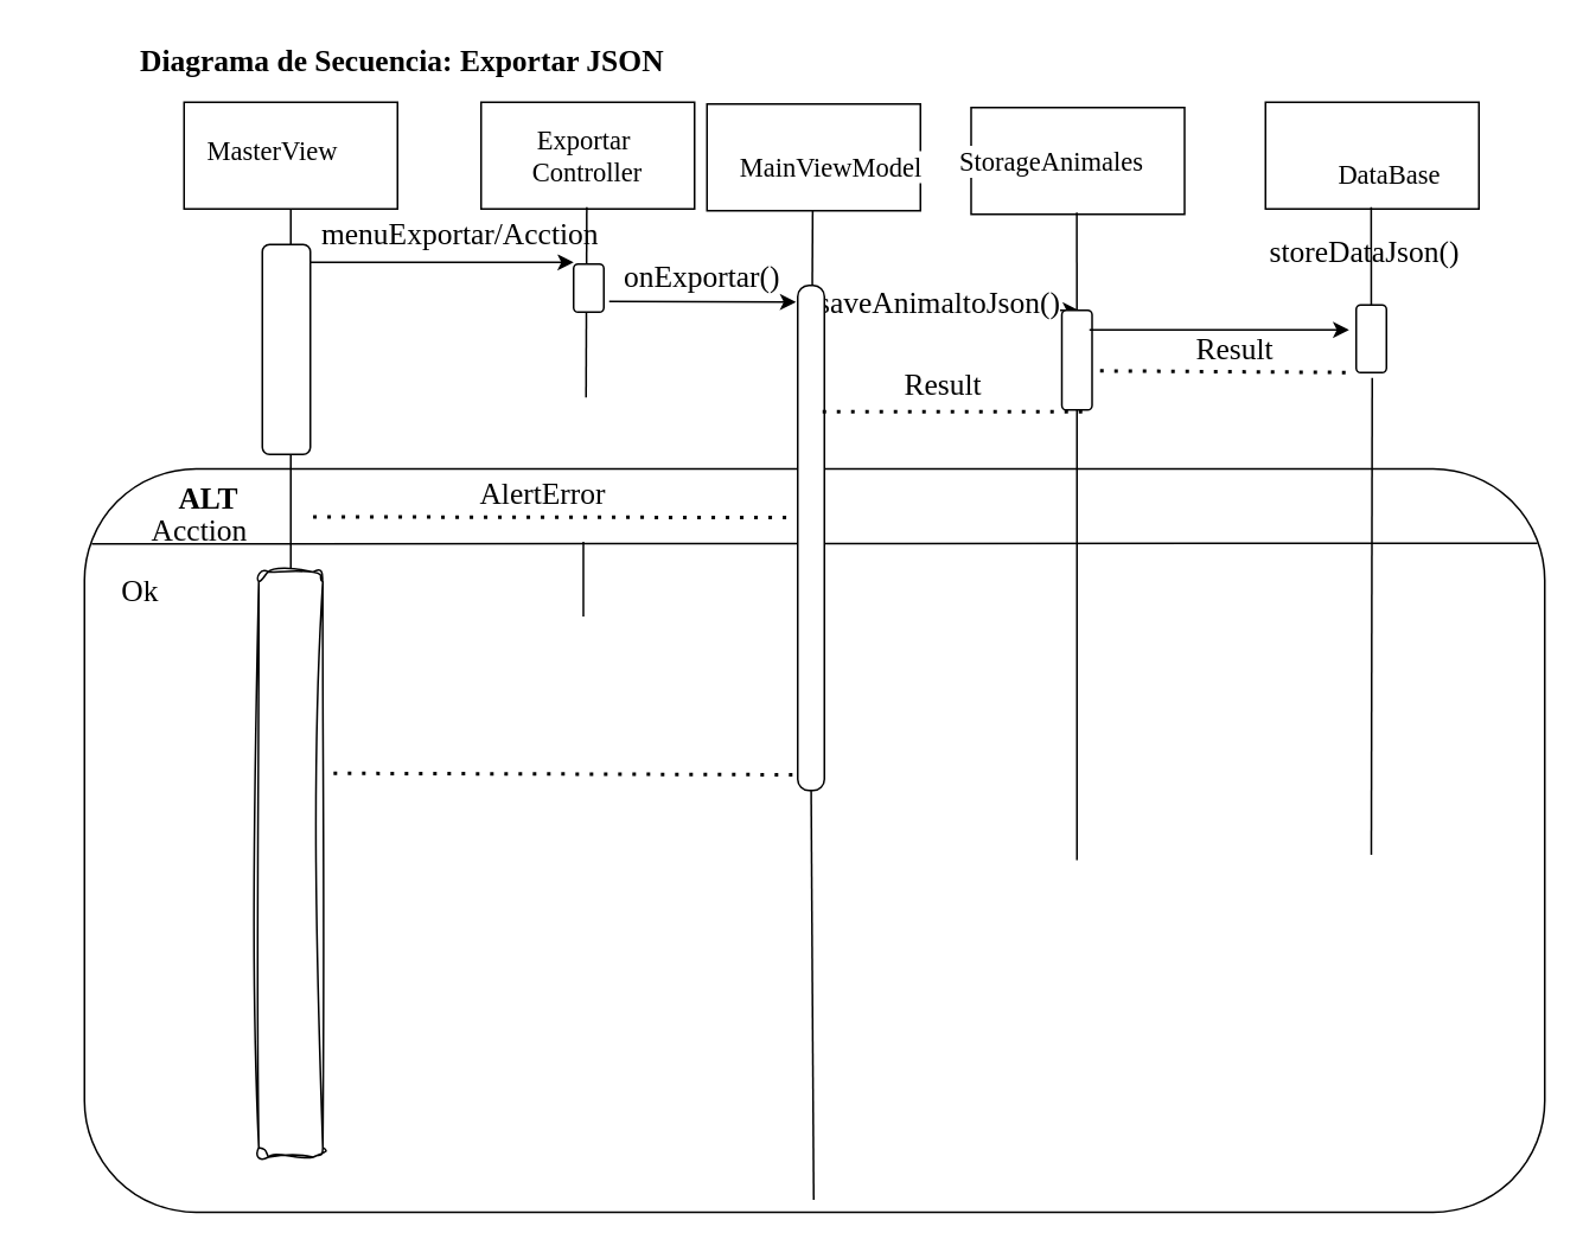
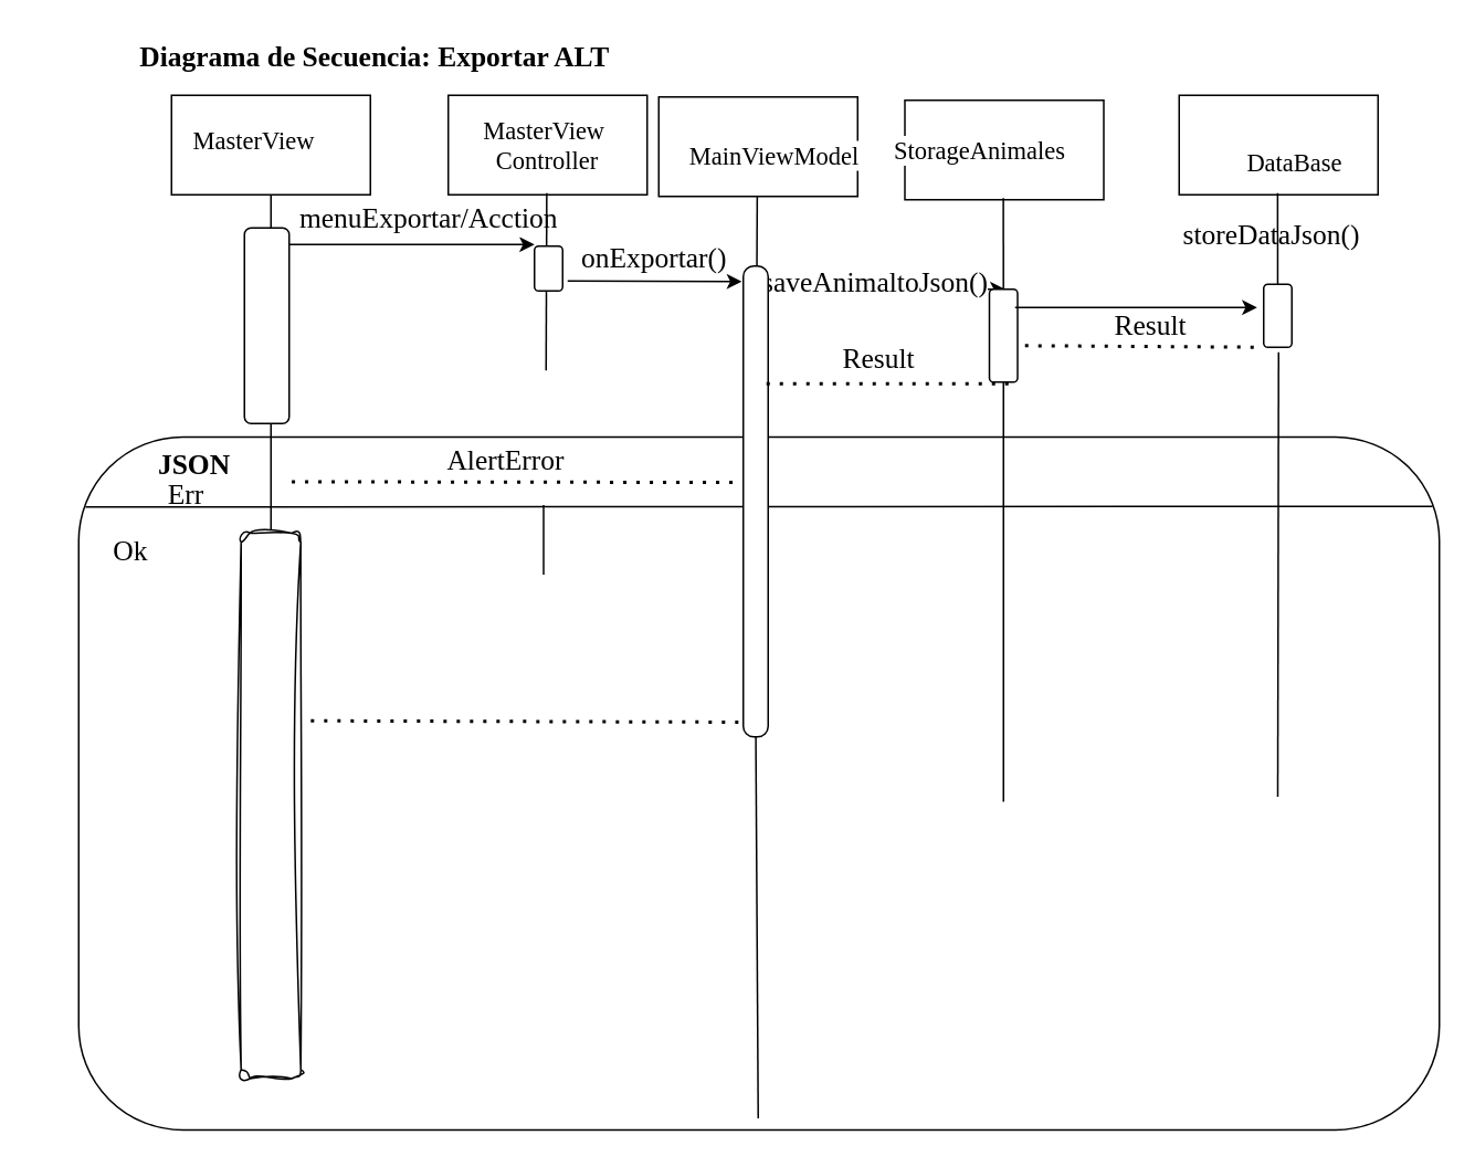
  <mxCell id="0" />
  <mxCell id="1" parent="0" />
  <mxCell id="2" value="" style="rounded=1;whiteSpace=wrap;html=1;hachureGap=4;fontFamily=Architects Daughter;fontSource=https%3A%2F%2Ffonts.googleapis.com%2Fcss%3Ffamily%3DArchitects%2BDaughter;fontSize=17;shadow=0;labelBackgroundColor=default;" vertex="1" parent="1"><mxGeometry x="47" y="263.16" width="821" height="418" as="geometry" /></mxCell>
  <mxCell id="3" value="" style="rounded=0;whiteSpace=wrap;html=1;hachureGap=4;fontFamily=Architects Daughter;fontSource=https%3A%2F%2Ffonts.googleapis.com%2Fcss%3Ffamily%3DArchitects%2BDaughter;fontSize=15;shadow=0;labelBackgroundColor=default;" vertex="1" parent="1"><mxGeometry x="103" y="57" width="120" height="60" as="geometry" /></mxCell>
  <mxCell id="4" value="" style="rounded=0;whiteSpace=wrap;html=1;hachureGap=4;fontFamily=Architects Daughter;fontSource=https%3A%2F%2Ffonts.googleapis.com%2Fcss%3Ffamily%3DArchitects%2BDaughter;fontSize=15;shadow=0;labelBackgroundColor=default;" vertex="1" parent="1"><mxGeometry x="270" y="57" width="120" height="60" as="geometry" /></mxCell>
  <mxCell id="5" value="" style="rounded=0;whiteSpace=wrap;html=1;hachureGap=4;fontFamily=Architects Daughter;fontSource=https%3A%2F%2Ffonts.googleapis.com%2Fcss%3Ffamily%3DArchitects%2BDaughter;fontSize=15;shadow=0;labelBackgroundColor=default;" vertex="1" parent="1"><mxGeometry x="397" y="58" width="120" height="60" as="geometry" /></mxCell>
  <mxCell id="6" value="MasterView" style="text;html=1;strokeColor=none;fillColor=none;align=center;verticalAlign=middle;whiteSpace=wrap;rounded=0;fontSize=15;fontFamily=Architects Daughter;shadow=0;labelBackgroundColor=default;" vertex="1" parent="1"><mxGeometry x="123" y="69" width="60" height="30" as="geometry" /></mxCell>
- <mxCell id="7" value="Exportar&amp;nbsp;&lt;br&gt;Controller" style="text;html=1;strokeColor=none;fillColor=none;align=center;verticalAlign=middle;whiteSpace=wrap;rounded=0;fontSize=15;fontFamily=Architects Daughter;shadow=0;labelBackgroundColor=default;" vertex="1" parent="1"><mxGeometry x="300" y="72" width="60" height="30" as="geometry" /></mxCell>
+ <mxCell id="7" value="MasterView&amp;nbsp;&lt;br&gt;Controller" style="text;html=1;strokeColor=none;fillColor=none;align=center;verticalAlign=middle;whiteSpace=wrap;rounded=0;fontSize=15;fontFamily=Architects Daughter;shadow=0;labelBackgroundColor=default;" vertex="1" parent="1"><mxGeometry x="300" y="72" width="60" height="30" as="geometry" /></mxCell>
  <mxCell id="8" value="MainViewModel" style="text;html=1;strokeColor=none;fillColor=none;align=center;verticalAlign=middle;whiteSpace=wrap;rounded=0;fontSize=15;fontFamily=Architects Daughter;shadow=0;labelBackgroundColor=default;" vertex="1" parent="1"><mxGeometry x="437" y="78" width="60" height="30" as="geometry" /></mxCell>
  <mxCell id="9" value="" style="endArrow=none;html=1;rounded=0;hachureGap=4;fontFamily=Architects Daughter;fontSource=https%3A%2F%2Ffonts.googleapis.com%2Fcss%3Ffamily%3DArchitects%2BDaughter;fontSize=15;entryX=0.5;entryY=1;entryDx=0;entryDy=0;shadow=0;labelBackgroundColor=default;" edge="1" parent="1" target="3"><mxGeometry width="50" height="50" relative="1" as="geometry"><mxPoint x="163" y="635" as="sourcePoint" /><mxPoint x="182" y="204" as="targetPoint" /></mxGeometry></mxCell>
- <mxCell id="10" value="&lt;b&gt;&lt;font style=&quot;font-size: 17px;&quot;&gt;Diagrama de Secuencia: Exportar JSON&amp;nbsp;&lt;/font&gt;&lt;/b&gt;" style="text;html=1;strokeColor=none;fillColor=none;align=center;verticalAlign=middle;whiteSpace=wrap;rounded=0;fontSize=15;fontFamily=Architects Daughter;shadow=0;labelBackgroundColor=default;" vertex="1" parent="1"><mxGeometry x="47" y="20" width="362" height="30" as="geometry" /></mxCell>
+ <mxCell id="10" value="&lt;b&gt;&lt;font style=&quot;font-size: 17px;&quot;&gt;Diagrama de Secuencia: Exportar ALT&amp;nbsp;&lt;/font&gt;&lt;/b&gt;" style="text;html=1;strokeColor=none;fillColor=none;align=center;verticalAlign=middle;whiteSpace=wrap;rounded=0;fontSize=15;fontFamily=Architects Daughter;shadow=0;labelBackgroundColor=default;" vertex="1" parent="1"><mxGeometry x="47" y="20" width="362" height="30" as="geometry" /></mxCell>
  <mxCell id="11" value="" style="endArrow=classic;html=1;rounded=0;hachureGap=4;fontFamily=Architects Daughter;fontSource=https%3A%2F%2Ffonts.googleapis.com%2Fcss%3Ffamily%3DArchitects%2BDaughter;fontSize=17;shadow=0;labelBackgroundColor=default;" edge="1" parent="1"><mxGeometry width="50" height="50" relative="1" as="geometry"><mxPoint x="164" y="147" as="sourcePoint" /><mxPoint x="322" y="147" as="targetPoint" /></mxGeometry></mxCell>
  <mxCell id="12" value="menuExportar/Acction" style="text;html=1;strokeColor=none;fillColor=none;align=center;verticalAlign=middle;whiteSpace=wrap;rounded=0;fontSize=17;fontFamily=Architects Daughter;shadow=0;labelBackgroundColor=default;" vertex="1" parent="1"><mxGeometry x="217" y="117" width="83" height="30" as="geometry" /></mxCell>
  <mxCell id="13" value="" style="rounded=1;whiteSpace=wrap;html=1;hachureGap=4;fontFamily=Architects Daughter;fontSource=https%3A%2F%2Ffonts.googleapis.com%2Fcss%3Ffamily%3DArchitects%2BDaughter;fontSize=17;shadow=0;labelBackgroundColor=default;" vertex="1" parent="1"><mxGeometry x="147" y="137" width="27" height="118" as="geometry" /></mxCell>
  <mxCell id="14" value="" style="endArrow=none;html=1;rounded=0;hachureGap=4;fontFamily=Architects Daughter;fontSource=https%3A%2F%2Ffonts.googleapis.com%2Fcss%3Ffamily%3DArchitects%2BDaughter;fontSize=15;entryX=0.5;entryY=1;entryDx=0;entryDy=0;shadow=0;labelBackgroundColor=default;startArrow=none;" edge="1" parent="1"><mxGeometry width="50" height="50" relative="1" as="geometry"><mxPoint x="329" y="223" as="sourcePoint" /><mxPoint x="329.41" y="116" as="targetPoint" /></mxGeometry></mxCell>
  <mxCell id="15" value="" style="rounded=1;whiteSpace=wrap;html=1;hachureGap=4;fontFamily=Architects Daughter;fontSource=https%3A%2F%2Ffonts.googleapis.com%2Fcss%3Ffamily%3DArchitects%2BDaughter;fontSize=17;shadow=0;labelBackgroundColor=default;" vertex="1" parent="1"><mxGeometry x="322" y="148" width="17" height="27" as="geometry" /></mxCell>
  <mxCell id="16" value="" style="endArrow=none;html=1;rounded=0;hachureGap=4;fontFamily=Architects Daughter;fontSource=https%3A%2F%2Ffonts.googleapis.com%2Fcss%3Ffamily%3DArchitects%2BDaughter;fontSize=15;entryX=0.5;entryY=1;entryDx=0;entryDy=0;shadow=0;labelBackgroundColor=default;startArrow=none;" edge="1" parent="1" source="35"><mxGeometry width="50" height="50" relative="1" as="geometry"><mxPoint x="456" y="439" as="sourcePoint" /><mxPoint x="456.41" y="118" as="targetPoint" /></mxGeometry></mxCell>
- <mxCell id="17" value="&lt;b&gt;ALT&lt;/b&gt;" style="text;html=1;strokeColor=none;fillColor=none;align=center;verticalAlign=middle;whiteSpace=wrap;rounded=0;fontSize=17;fontFamily=Architects Daughter;shadow=0;labelBackgroundColor=default;" vertex="1" parent="1"><mxGeometry x="87" y="266.16" width="60" height="30" as="geometry" /></mxCell>
+ <mxCell id="17" value="&lt;b&gt;JSON&lt;/b&gt;" style="text;html=1;strokeColor=none;fillColor=none;align=center;verticalAlign=middle;whiteSpace=wrap;rounded=0;fontSize=17;fontFamily=Architects Daughter;shadow=0;labelBackgroundColor=default;" vertex="1" parent="1"><mxGeometry x="87" y="266.16" width="60" height="30" as="geometry" /></mxCell>
  <mxCell id="18" value="" style="rounded=0;whiteSpace=wrap;html=1;hachureGap=4;fontFamily=Architects Daughter;fontSource=https%3A%2F%2Ffonts.googleapis.com%2Fcss%3Ffamily%3DArchitects%2BDaughter;fontSize=15;shadow=0;labelBackgroundColor=default;" vertex="1" parent="1"><mxGeometry x="545.5" y="60" width="120" height="60" as="geometry" /></mxCell>
  <mxCell id="19" value="StorageAnimales" style="text;html=1;strokeColor=none;fillColor=none;align=center;verticalAlign=middle;whiteSpace=wrap;rounded=0;fontSize=15;fontFamily=Architects Daughter;shadow=0;labelBackgroundColor=default;" vertex="1" parent="1"><mxGeometry x="560.5" y="75" width="60" height="30" as="geometry" /></mxCell>
  <mxCell id="20" value="" style="endArrow=classic;html=1;rounded=0;hachureGap=4;fontFamily=Architects Daughter;fontSource=https%3A%2F%2Ffonts.googleapis.com%2Fcss%3Ffamily%3DArchitects%2BDaughter;fontSize=17;shadow=0;labelBackgroundColor=default;" edge="1" parent="1"><mxGeometry width="50" height="50" relative="1" as="geometry"><mxPoint x="463" y="174" as="sourcePoint" /><mxPoint x="606" y="174" as="targetPoint" /></mxGeometry></mxCell>
  <mxCell id="21" value="saveAnimaltoJson()" style="text;html=1;strokeColor=none;fillColor=none;align=center;verticalAlign=middle;whiteSpace=wrap;rounded=0;fontSize=17;fontFamily=Architects Daughter;shadow=0;labelBackgroundColor=default;" vertex="1" parent="1"><mxGeometry x="484.5" y="156" width="86" height="30" as="geometry" /></mxCell>
  <mxCell id="22" value="" style="endArrow=none;html=1;rounded=0;hachureGap=4;fontFamily=Architects Daughter;fontSource=https%3A%2F%2Ffonts.googleapis.com%2Fcss%3Ffamily%3DArchitects%2BDaughter;fontSize=15;entryX=0.5;entryY=1;entryDx=0;entryDy=0;shadow=0;labelBackgroundColor=default;startArrow=none;" edge="1" parent="1" source="37"><mxGeometry width="50" height="50" relative="1" as="geometry"><mxPoint x="604.5" y="481" as="sourcePoint" /><mxPoint x="604.91" y="119" as="targetPoint" /></mxGeometry></mxCell>
- <mxCell id="23" value="Acction" style="text;html=1;strokeColor=none;fillColor=none;align=center;verticalAlign=middle;whiteSpace=wrap;rounded=0;fontSize=17;fontFamily=Architects Daughter;shadow=0;labelBackgroundColor=default;" vertex="1" parent="1"><mxGeometry x="57" y="290.16" width="110" height="17" as="geometry" /></mxCell>
+ <mxCell id="23" value="Err" style="text;html=1;strokeColor=none;fillColor=none;align=center;verticalAlign=middle;whiteSpace=wrap;rounded=0;fontSize=17;fontFamily=Architects Daughter;shadow=0;labelBackgroundColor=default;" vertex="1" parent="1"><mxGeometry x="57" y="290.16" width="110" height="17" as="geometry" /></mxCell>
  <mxCell id="24" value="" style="endArrow=none;html=1;rounded=0;hachureGap=4;fontFamily=Architects Daughter;fontSource=https%3A%2F%2Ffonts.googleapis.com%2Fcss%3Ffamily%3DArchitects%2BDaughter;fontSize=17;exitX=0.005;exitY=0.101;exitDx=0;exitDy=0;exitPerimeter=0;shadow=0;labelBackgroundColor=default;entryX=0.995;entryY=0.1;entryDx=0;entryDy=0;entryPerimeter=0;" edge="1" parent="1" source="2" target="2"><mxGeometry width="50" height="50" relative="1" as="geometry"><mxPoint x="57.575" y="405.074" as="sourcePoint" /><mxPoint x="673" y="305.16" as="targetPoint" /></mxGeometry></mxCell>
  <mxCell id="25" value="&amp;nbsp;Ok" style="text;html=1;strokeColor=none;fillColor=none;align=center;verticalAlign=middle;whiteSpace=wrap;rounded=0;fontSize=17;fontFamily=Architects Daughter;shadow=0;labelBackgroundColor=default;" vertex="1" parent="1"><mxGeometry x="20" y="319.16" width="113" height="27" as="geometry" /></mxCell>
  <mxCell id="26" value="storeDataJson()" style="text;html=1;strokeColor=none;fillColor=none;align=center;verticalAlign=middle;whiteSpace=wrap;rounded=0;fontSize=17;fontFamily=Architects Daughter;shadow=0;labelBackgroundColor=default;" vertex="1" parent="1"><mxGeometry x="715.5" y="133" width="102" height="17" as="geometry" /></mxCell>
  <mxCell id="27" value="" style="endArrow=none;dashed=1;html=1;dashPattern=1 3;strokeWidth=2;rounded=0;hachureGap=4;fontFamily=Architects Daughter;fontSource=https%3A%2F%2Ffonts.googleapis.com%2Fcss%3Ffamily%3DArchitects%2BDaughter;fontSize=17;shadow=0;labelBackgroundColor=default;entryX=0;entryY=1;entryDx=0;entryDy=0;" edge="1" parent="1" target="44"><mxGeometry width="50" height="50" relative="1" as="geometry"><mxPoint x="610" y="207.98" as="sourcePoint" /><mxPoint x="732.5" y="207.82" as="targetPoint" /></mxGeometry></mxCell>
  <mxCell id="28" value="Result" style="text;html=1;strokeColor=none;fillColor=none;align=center;verticalAlign=middle;whiteSpace=wrap;rounded=0;fontSize=17;fontFamily=Architects Daughter;shadow=0;labelBackgroundColor=default;" vertex="1" parent="1"><mxGeometry x="658" y="183" width="72" height="27" as="geometry" /></mxCell>
  <mxCell id="29" value="" style="endArrow=none;dashed=1;html=1;dashPattern=1 3;strokeWidth=2;rounded=0;hachureGap=4;fontFamily=Architects Daughter;fontSource=https%3A%2F%2Ffonts.googleapis.com%2Fcss%3Ffamily%3DArchitects%2BDaughter;fontSize=17;exitX=1.076;exitY=0.93;exitDx=0;exitDy=0;exitPerimeter=0;shadow=0;labelBackgroundColor=default;" edge="1" parent="1"><mxGeometry width="50" height="50" relative="1" as="geometry"><mxPoint x="175.552" y="290.16" as="sourcePoint" /><mxPoint x="448" y="290.53" as="targetPoint" /></mxGeometry></mxCell>
  <mxCell id="30" value="" style="rounded=1;whiteSpace=wrap;html=1;shadow=0;labelBackgroundColor=#e6d1d1;sketch=1;hachureGap=4;jiggle=2;curveFitting=1;fontFamily=Architects Daughter;fontSource=https%3A%2F%2Ffonts.googleapis.com%2Fcss%3Ffamily%3DArchitects%2BDaughter;fontSize=17;" vertex="1" parent="1"><mxGeometry x="145" y="321.16" width="36" height="329" as="geometry" /></mxCell>
  <mxCell id="31" value="" style="endArrow=none;html=1;rounded=0;hachureGap=4;fontFamily=Architects Daughter;fontSource=https%3A%2F%2Ffonts.googleapis.com%2Fcss%3Ffamily%3DArchitects%2BDaughter;fontSize=15;entryX=0.5;entryY=1;entryDx=0;entryDy=0;shadow=0;labelBackgroundColor=default;startArrow=none;" edge="1" parent="1"><mxGeometry width="50" height="50" relative="1" as="geometry"><mxPoint x="327.5" y="346.16" as="sourcePoint" /><mxPoint x="327.5" y="304.16" as="targetPoint" /></mxGeometry></mxCell>
  <mxCell id="32" value="" style="endArrow=classic;html=1;rounded=0;shadow=0;labelBackgroundColor=#e6d1d1;sketch=0;hachureGap=4;jiggle=2;curveFitting=1;fontFamily=Architects Daughter;fontSource=https%3A%2F%2Ffonts.googleapis.com%2Fcss%3Ffamily%3DArchitects%2BDaughter;fontSize=17;entryX=-0.063;entryY=0.033;entryDx=0;entryDy=0;entryPerimeter=0;" edge="1" parent="1" target="35"><mxGeometry width="50" height="50" relative="1" as="geometry"><mxPoint x="342" y="169" as="sourcePoint" /><mxPoint x="486" y="171.5" as="targetPoint" /></mxGeometry></mxCell>
  <mxCell id="33" value="onExportar()" style="text;html=1;strokeColor=none;fillColor=none;align=center;verticalAlign=middle;whiteSpace=wrap;rounded=0;fontSize=17;fontFamily=Architects Daughter;" vertex="1" parent="1"><mxGeometry x="349" y="141" width="91" height="30" as="geometry" /></mxCell>
  <mxCell id="34" value="" style="endArrow=none;html=1;rounded=0;hachureGap=4;fontFamily=Architects Daughter;fontSource=https%3A%2F%2Ffonts.googleapis.com%2Fcss%3Ffamily%3DArchitects%2BDaughter;fontSize=15;entryX=0.5;entryY=1;entryDx=0;entryDy=0;shadow=0;labelBackgroundColor=default;" edge="1" parent="1"><mxGeometry width="50" height="50" relative="1" as="geometry"><mxPoint x="457" y="674.16" as="sourcePoint" /><mxPoint x="455.5" y="435.16" as="targetPoint" /></mxGeometry></mxCell>
  <mxCell id="35" value="" style="rounded=1;whiteSpace=wrap;html=1;hachureGap=4;fontFamily=Architects Daughter;fontSource=https%3A%2F%2Ffonts.googleapis.com%2Fcss%3Ffamily%3DArchitects%2BDaughter;fontSize=17;shadow=0;labelBackgroundColor=default;arcSize=42;" vertex="1" parent="1"><mxGeometry x="448" y="160" width="15" height="284" as="geometry" /></mxCell>
  <mxCell id="36" value="" style="endArrow=none;html=1;rounded=0;hachureGap=4;fontFamily=Architects Daughter;fontSource=https%3A%2F%2Ffonts.googleapis.com%2Fcss%3Ffamily%3DArchitects%2BDaughter;fontSize=15;entryX=0.5;entryY=1;entryDx=0;entryDy=0;shadow=0;labelBackgroundColor=default;" edge="1" parent="1" target="37"><mxGeometry width="50" height="50" relative="1" as="geometry"><mxPoint x="605" y="483.16" as="sourcePoint" /><mxPoint x="605" y="255.16" as="targetPoint" /></mxGeometry></mxCell>
  <mxCell id="37" value="" style="rounded=1;whiteSpace=wrap;html=1;hachureGap=4;fontFamily=Architects Daughter;fontSource=https%3A%2F%2Ffonts.googleapis.com%2Fcss%3Ffamily%3DArchitects%2BDaughter;fontSize=17;shadow=0;labelBackgroundColor=default;" vertex="1" parent="1"><mxGeometry x="596.5" y="174" width="17" height="56" as="geometry" /></mxCell>
  <mxCell id="38" value="" style="endArrow=none;dashed=1;html=1;dashPattern=1 3;strokeWidth=2;rounded=0;shadow=0;labelBackgroundColor=#e6d1d1;sketch=0;hachureGap=4;jiggle=2;curveFitting=1;fontFamily=Architects Daughter;fontSource=https%3A%2F%2Ffonts.googleapis.com%2Fcss%3Ffamily%3DArchitects%2BDaughter;fontSize=17;exitX=1.168;exitY=0.344;exitDx=0;exitDy=0;exitPerimeter=0;entryX=0;entryY=1;entryDx=0;entryDy=0;" edge="1" parent="1" source="30"><mxGeometry width="50" height="50" relative="1" as="geometry"><mxPoint x="402" y="649.16" as="sourcePoint" /><mxPoint x="448" y="435.16" as="targetPoint" /></mxGeometry></mxCell>
  <mxCell id="39" value="AlertError" style="text;html=1;strokeColor=none;fillColor=none;align=center;verticalAlign=middle;whiteSpace=wrap;rounded=0;fontSize=17;fontFamily=Architects Daughter;shadow=0;labelBackgroundColor=default;" vertex="1" parent="1"><mxGeometry x="247" y="263.16" width="116" height="30" as="geometry" /></mxCell>
  <mxCell id="40" value="" style="rounded=0;whiteSpace=wrap;html=1;hachureGap=4;fontFamily=Architects Daughter;fontSource=https%3A%2F%2Ffonts.googleapis.com%2Fcss%3Ffamily%3DArchitects%2BDaughter;fontSize=15;shadow=0;labelBackgroundColor=default;" vertex="1" parent="1"><mxGeometry x="711" y="57" width="120" height="60" as="geometry" /></mxCell>
  <mxCell id="41" value="DataBase" style="text;html=1;strokeColor=none;fillColor=none;align=center;verticalAlign=middle;whiteSpace=wrap;rounded=0;fontSize=15;fontFamily=Architects Daughter;shadow=0;labelBackgroundColor=default;" vertex="1" parent="1"><mxGeometry x="751" y="82" width="60" height="30" as="geometry" /></mxCell>
  <mxCell id="42" value="" style="endArrow=none;html=1;rounded=0;hachureGap=4;fontFamily=Architects Daughter;fontSource=https%3A%2F%2Ffonts.googleapis.com%2Fcss%3Ffamily%3DArchitects%2BDaughter;fontSize=15;entryX=0.5;entryY=1;entryDx=0;entryDy=0;shadow=0;labelBackgroundColor=default;startArrow=none;" edge="1" parent="1" source="44"><mxGeometry width="50" height="50" relative="1" as="geometry"><mxPoint x="770" y="478" as="sourcePoint" /><mxPoint x="770.41" y="116" as="targetPoint" /></mxGeometry></mxCell>
  <mxCell id="43" value="" style="endArrow=none;html=1;rounded=0;hachureGap=4;fontFamily=Architects Daughter;fontSource=https%3A%2F%2Ffonts.googleapis.com%2Fcss%3Ffamily%3DArchitects%2BDaughter;fontSize=15;shadow=0;labelBackgroundColor=default;" edge="1" parent="1"><mxGeometry width="50" height="50" relative="1" as="geometry"><mxPoint x="770.5" y="480.16" as="sourcePoint" /><mxPoint x="771" y="212" as="targetPoint" /></mxGeometry></mxCell>
  <mxCell id="44" value="" style="rounded=1;whiteSpace=wrap;html=1;hachureGap=4;fontFamily=Architects Daughter;fontSource=https%3A%2F%2Ffonts.googleapis.com%2Fcss%3Ffamily%3DArchitects%2BDaughter;fontSize=17;shadow=0;labelBackgroundColor=default;" vertex="1" parent="1"><mxGeometry x="762" y="171" width="17" height="38" as="geometry" /></mxCell>
  <mxCell id="45" value="" style="endArrow=classic;html=1;rounded=0;shadow=0;labelBackgroundColor=#e6d1d1;sketch=0;hachureGap=4;jiggle=2;curveFitting=1;fontFamily=Architects Daughter;fontSource=https%3A%2F%2Ffonts.googleapis.com%2Fcss%3Ffamily%3DArchitects%2BDaughter;fontSize=17;" edge="1" parent="1"><mxGeometry width="50" height="50" relative="1" as="geometry"><mxPoint x="612" y="185" as="sourcePoint" /><mxPoint x="758" y="185" as="targetPoint" /></mxGeometry></mxCell>
  <mxCell id="46" value="" style="endArrow=none;dashed=1;html=1;dashPattern=1 3;strokeWidth=2;rounded=0;hachureGap=4;fontFamily=Architects Daughter;fontSource=https%3A%2F%2Ffonts.googleapis.com%2Fcss%3Ffamily%3DArchitects%2BDaughter;fontSize=17;shadow=0;labelBackgroundColor=default;entryX=0;entryY=1;entryDx=0;entryDy=0;" edge="1" parent="1"><mxGeometry width="50" height="50" relative="1" as="geometry"><mxPoint x="462" y="231" as="sourcePoint" /><mxPoint x="608.5" y="231.02" as="targetPoint" /></mxGeometry></mxCell>
  <mxCell id="47" value="Result" style="text;html=1;strokeColor=none;fillColor=none;align=center;verticalAlign=middle;whiteSpace=wrap;rounded=0;fontSize=17;fontFamily=Architects Daughter;shadow=0;labelBackgroundColor=default;" vertex="1" parent="1"><mxGeometry x="494" y="203" width="72" height="27" as="geometry" /></mxCell>
